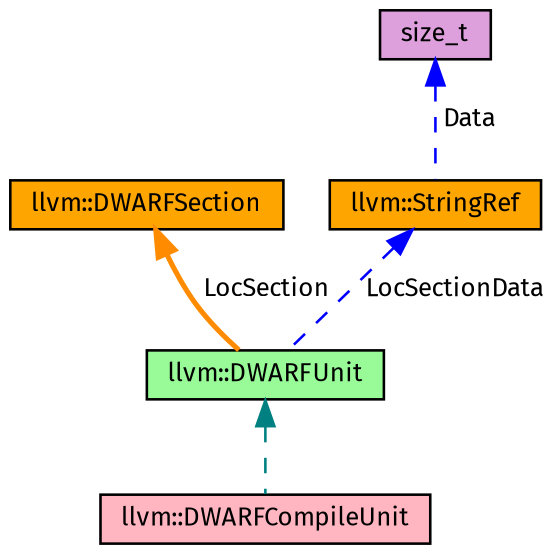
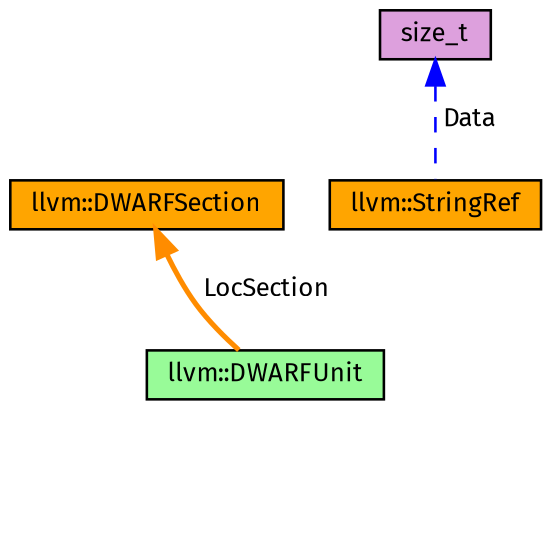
  digraph {
    fontname="Fira Sans"
    node [color=black fillcolor=orange fontname="Fira Sans" fontsize=10 shape=box style=filled]
    edge [color=blue dir=back fontname="Fira Sans" fontsize=10 labelfontname=Helvetica labelfontsize=10 style=dashed]
-   n1 [fillcolor=lightpink fontcolor=black height=0.2 label="llvm::DWARFCompileUnit" width=0.4]
    n2 [fillcolor=palegreen height=0.2 label="llvm::DWARFUnit" width=0.4]
    n3 [height=0.2 label="llvm::DWARFSection" width=0.4]
    n4 [height=0.2 label="llvm::StringRef" width=0.4]
    n5 [fillcolor=plum height=0.2 label=size_t width=0.4]
-   n2 -> n1 [color=teal]
    n3 -> n2 [color=darkorange label=" LocSection" style=bold]
-   n4 -> n2 [label=" LocSectionData"]
    n5 -> n4 [label=" Data"]
  }
